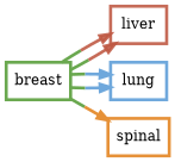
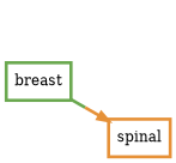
  digraph {
    fontname="DejaVu Serif"
    rankdir=LR
    node [fillcolor=white fontname="DejaVu Serif" penwidth=3.0 shape=box]
    edge [color="#6aa84f;0.5:#be5742e1" fontname="DejaVu Serif" penwidth=3]
    breast [color="#6aa84f"]
-   liver [color="#be5742e1"]
-   lung [color="#6fa8dc"]
    spinal [color="#e69138"]
-   breast -> liver
-   breast -> liver
-   breast -> lung [color="#6aa84f;0.5:#6fa8dc"]
-   breast -> lung [color="#6aa84f;0.5:#6fa8dc"]
    breast -> spinal [color="#6aa84f;0.5:#e69138"]
  }
